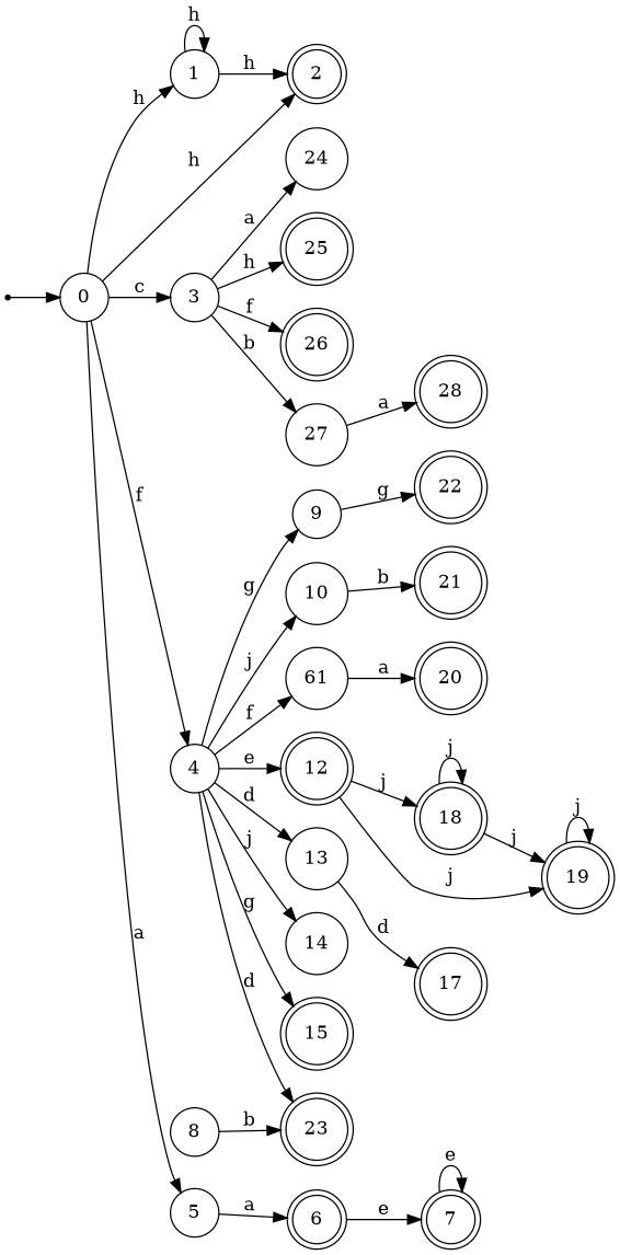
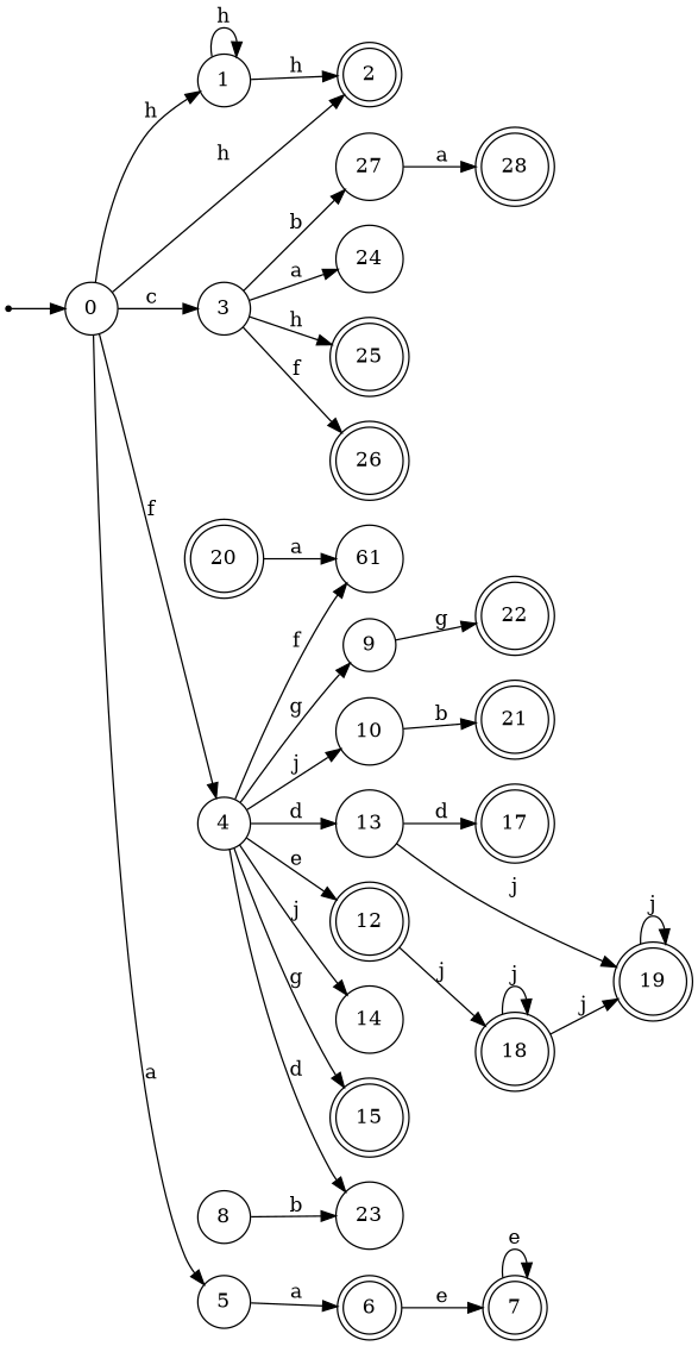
  digraph {
    rankdir=LR
    node [shape=doublecircle]
    dummy0 [shape=point]
    0 [shape=circle]
    1 [shape=circle]
    2
    3 [shape=circle]
    4 [shape=circle]
    5 [shape=circle]
    24 [shape=circle]
    25
    26
    27 [shape=circle]
    9 [shape=circle]
    10 [shape=circle]
    n14 [label=61 shape=circle]
    12
    13 [shape=circle]
    14 [shape=circle]
    15
-   23
+   23 [shape=circle]
    6
    28
    8 [shape=circle]
    22
    21
    20
    18
    19
    17
    7
    dummy0 -> 0
    0 -> 1 [label=h]
    0 -> 2 [label=h]
    0 -> 3 [label=c]
    0 -> 4 [label=f]
    0 -> 5 [label=a]
    1 -> 1 [label=h]
    1 -> 2 [label=h]
    3 -> 24 [label=a]
    3 -> 25 [label=h]
    3 -> 26 [label=f]
    3 -> 27 [label=b]
    4 -> 9 [label=g]
    4 -> 10 [label=j]
    4 -> n14 [label=f]
    4 -> 12 [label=e]
    4 -> 13 [label=d]
    4 -> 14 [label=j]
    4 -> 15 [label=g]
    4 -> 23 [label=d]
    5 -> 6 [label=a]
    27 -> 28 [label=a]
    9 -> 22 [label=g]
    10 -> 21 [label=b]
-   n14 -> 20 [label=a]
+   20 -> n14 [label=a]
    12 -> 18 [label=j]
-   12 -> 19 [label=j]
+   13 -> 19 [label=j]
    13 -> 17 [label=d]
    6 -> 7 [label=e]
    8 -> 23 [label=b]
    18 -> 18 [label=j]
    18 -> 19 [label=j]
    19 -> 19 [label=j]
    7 -> 7 [label=e]
  }
